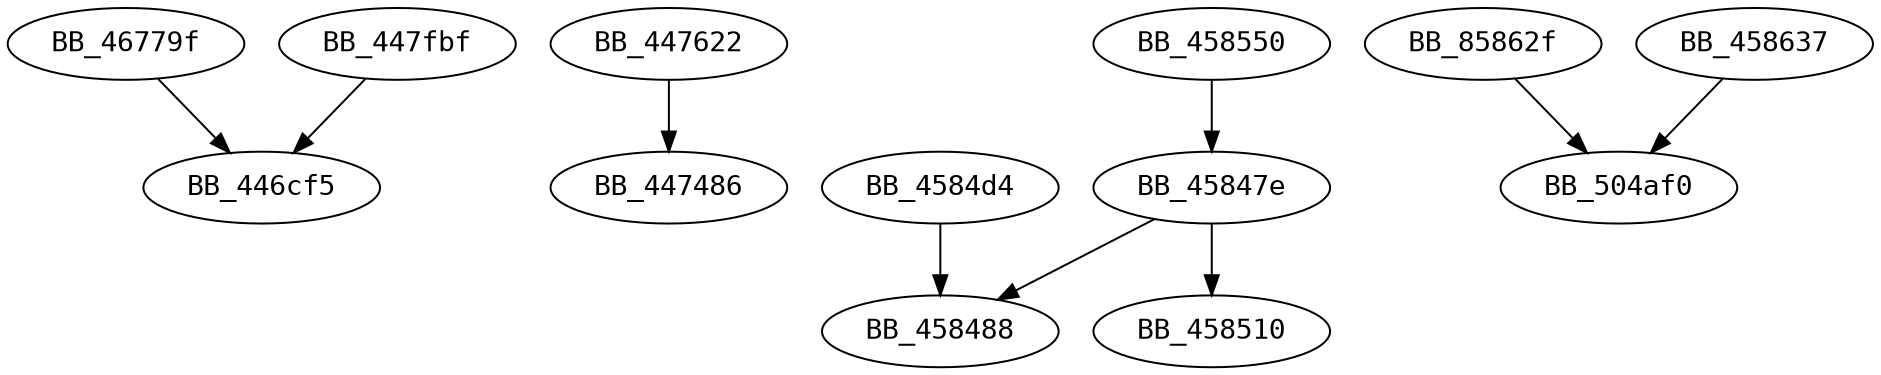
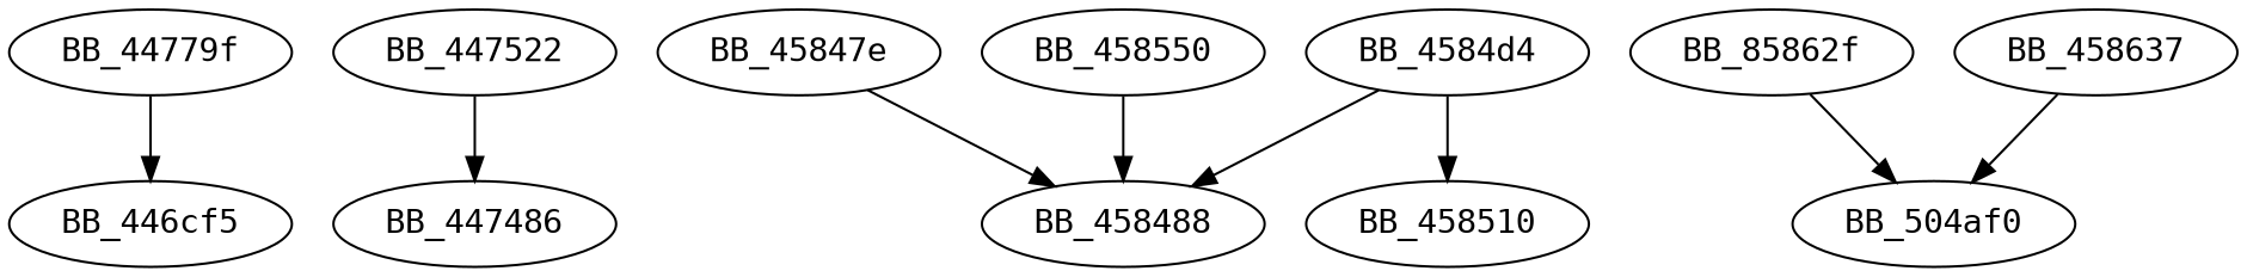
  digraph {
    fontname="DejaVu Sans Mono"
    node [fontname="DejaVu Sans Mono"]
    edge [fontname="DejaVu Sans Mono"]
-   BB_44779f [label=BB_46779f]
+   BB_44779f
    BB_446cf5
-   BB_447522 [label=BB_447622]
+   BB_447522
    BB_447486
-   BB_447fbf
    BB_45847e
    BB_458488
    BB_4584d4
    BB_458510
    BB_458550
    n11 [label=BB_85862f]
    n12 [label=BB_504af0]
    BB_458637
    BB_44779f -> BB_446cf5
    BB_447522 -> BB_447486
-   BB_447fbf -> BB_446cf5
    BB_45847e -> BB_458488
    BB_4584d4 -> BB_458488
-   BB_45847e -> BB_458510
-   BB_458550 -> BB_45847e
+   BB_4584d4 -> BB_458510
+   BB_458550 -> BB_458488
    n11 -> n12
    BB_458637 -> n12
  }
